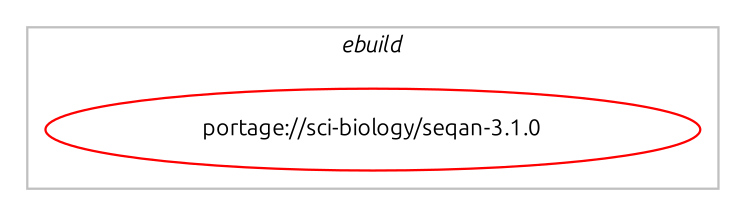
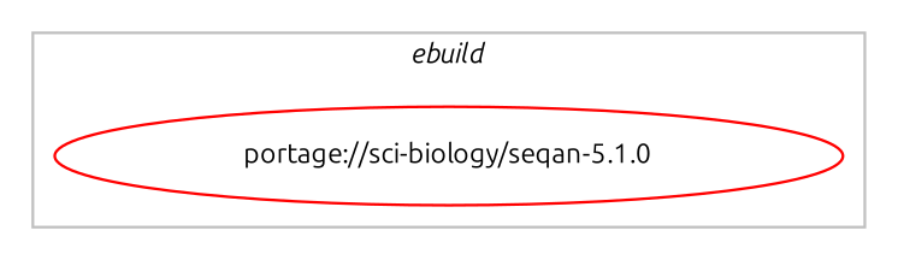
  digraph {
    compound=true
    concentrate=true
    fontname=Ubuntu
    fontsize=10
    newrank=true
    rankdir=TB
    ranksep=1.5
-   n1 [color=red fontname=Ubuntu fontsize=10 label="portage://sci-biology/seqan-3.1.0" width=4]
+   n1 [color=red fontname=Ubuntu fontsize=10 label="portage://sci-biology/seqan-5.1.0" width=4]
    subgraph cluster_1 {
      color=gray
      label=<<i>ebuild</i>>
      rank=same
      n1
    }
    subgraph cluster_2 {
      color=gray
      label=<<i>dependencies</i>>
      subgraph cluster_3 {
        color=gray
        fillcolor="#eeeeee"
        label=<<i>compile</i>>
        style=filled
      }
      subgraph cluster_4 {
        color=gray
        fillcolor="#eeeeee"
        label=<<i>compile and run</i>>
        style=filled
      }
      subgraph cluster_5 {
        color=gray
        fillcolor="#eeeeee"
        label=<<i>run</i>>
        style=filled
      }
    }
    subgraph cluster_6 {
      color=gray
      label=<<i>candidates</i>>
      rank=same
    }
  }
